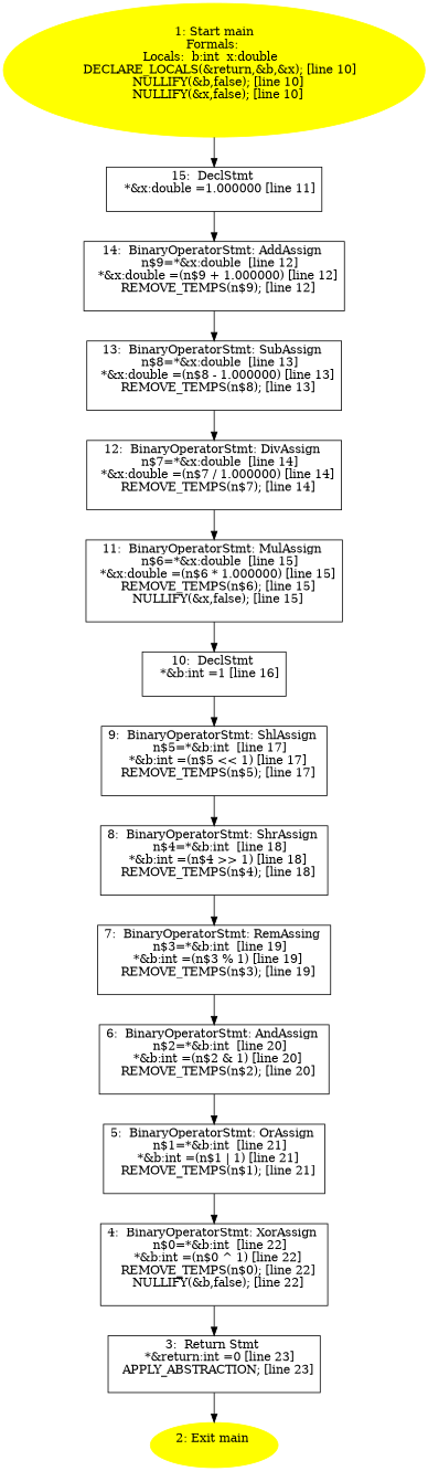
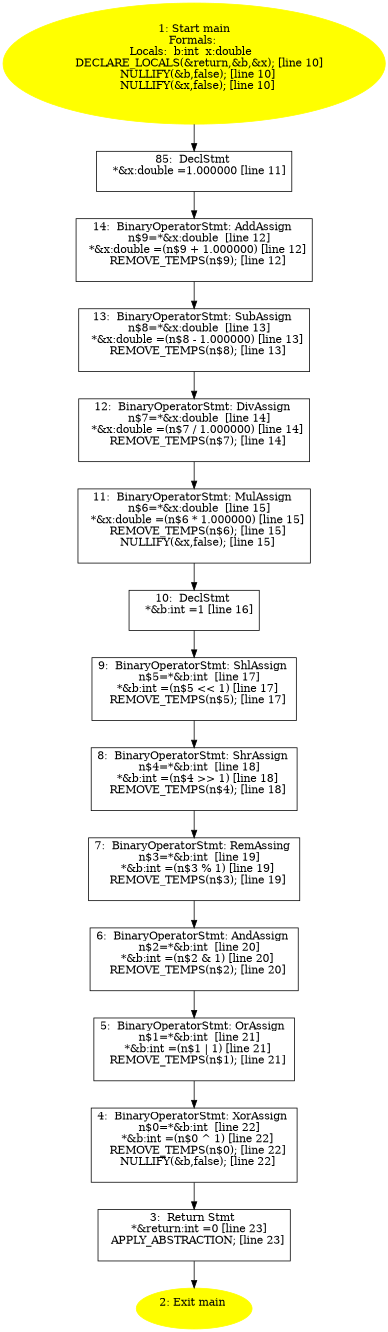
  digraph {
    node [shape=box]
-   n1 [label="15:  DeclStmt \n   *&x:double =1.000000 [line 11]\n "]
+   n1 [label="85:  DeclStmt \n   *&x:double =1.000000 [line 11]\n "]
    n2 [label="14:  BinaryOperatorStmt: AddAssign \n   n$9=*&x:double  [line 12]\n  *&x:double =(n$9 + 1.000000) [line 12]\n  REMOVE_TEMPS(n$9); [line 12]\n "]
    n3 [label="13:  BinaryOperatorStmt: SubAssign \n   n$8=*&x:double  [line 13]\n  *&x:double =(n$8 - 1.000000) [line 13]\n  REMOVE_TEMPS(n$8); [line 13]\n "]
    n4 [label="12:  BinaryOperatorStmt: DivAssign \n   n$7=*&x:double  [line 14]\n  *&x:double =(n$7 / 1.000000) [line 14]\n  REMOVE_TEMPS(n$7); [line 14]\n "]
    n5 [label="11:  BinaryOperatorStmt: MulAssign \n   n$6=*&x:double  [line 15]\n  *&x:double =(n$6 * 1.000000) [line 15]\n  REMOVE_TEMPS(n$6); [line 15]\n  NULLIFY(&x,false); [line 15]\n "]
    n6 [label="10:  DeclStmt \n   *&b:int =1 [line 16]\n "]
    n7 [label="9:  BinaryOperatorStmt: ShlAssign \n   n$5=*&b:int  [line 17]\n  *&b:int =(n$5 << 1) [line 17]\n  REMOVE_TEMPS(n$5); [line 17]\n "]
    n8 [label="8:  BinaryOperatorStmt: ShrAssign \n   n$4=*&b:int  [line 18]\n  *&b:int =(n$4 >> 1) [line 18]\n  REMOVE_TEMPS(n$4); [line 18]\n "]
    n9 [label="7:  BinaryOperatorStmt: RemAssing \n   n$3=*&b:int  [line 19]\n  *&b:int =(n$3 % 1) [line 19]\n  REMOVE_TEMPS(n$3); [line 19]\n "]
    n10 [label="6:  BinaryOperatorStmt: AndAssign \n   n$2=*&b:int  [line 20]\n  *&b:int =(n$2 & 1) [line 20]\n  REMOVE_TEMPS(n$2); [line 20]\n "]
    n11 [label="5:  BinaryOperatorStmt: OrAssign \n   n$1=*&b:int  [line 21]\n  *&b:int =(n$1 | 1) [line 21]\n  REMOVE_TEMPS(n$1); [line 21]\n "]
    n12 [label="4:  BinaryOperatorStmt: XorAssign \n   n$0=*&b:int  [line 22]\n  *&b:int =(n$0 ^ 1) [line 22]\n  REMOVE_TEMPS(n$0); [line 22]\n  NULLIFY(&b,false); [line 22]\n "]
    n13 [label="3:  Return Stmt \n   *&return:int =0 [line 23]\n  APPLY_ABSTRACTION; [line 23]\n "]
    n14 [color=yellow label="2: Exit main \n  " style=filled shape=""]
    n15 [color=yellow label="1: Start main\nFormals: \nLocals:  b:int  x:double  \n   DECLARE_LOCALS(&return,&b,&x); [line 10]\n  NULLIFY(&b,false); [line 10]\n  NULLIFY(&x,false); [line 10]\n " style=filled shape=""]
    n1 -> n2
    n2 -> n3
    n3 -> n4
    n4 -> n5
    n5 -> n6
    n6 -> n7
    n7 -> n8
    n8 -> n9
    n9 -> n10
    n10 -> n11
    n11 -> n12
    n12 -> n13
    n13 -> n14
    n15 -> n1
  }
